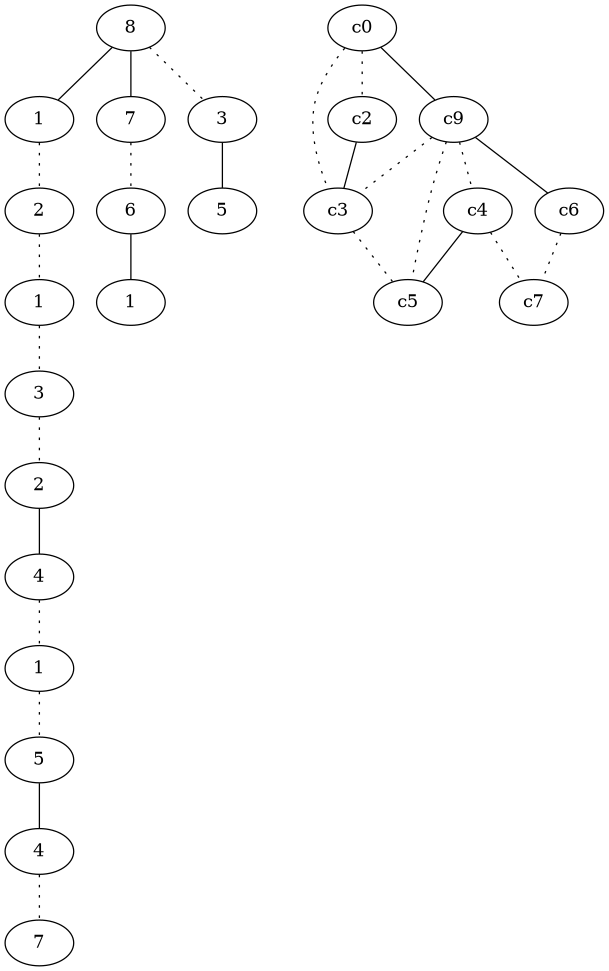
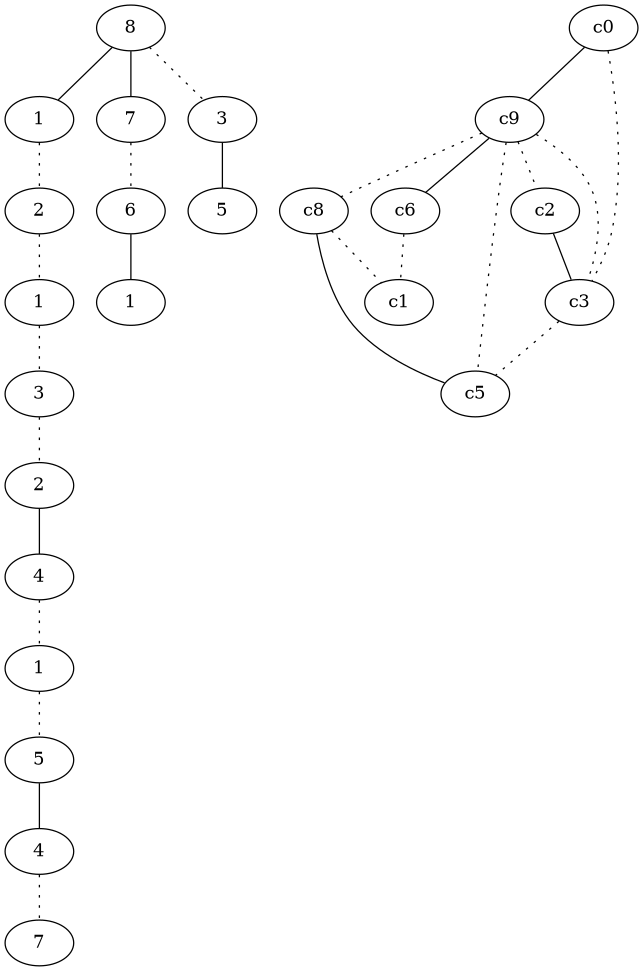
  graph {
    edge [style=dotted]
    n1 [label=8]
    n2 [label=1]
    n3 [label=7]
    n4 [label=3]
    n5 [label=2]
    n6 [label=6]
    n7 [label=5]
    n8 [label=1]
    n9 [label=3]
    n10 [label=2]
    n11 [label=4]
    n12 [label=1]
    n13 [label=5]
    n14 [label=4]
    n15 [label=7]
    n16 [label=1]
    n17 [label=c9]
    c0
    c3
    c2
-   c4
+   c4 [label=c8]
    c5
    c6
-   c7
+   c7 [label=c1]
    n1 -- n2 [style=""]
    n1 -- n3 [style=""]
    n1 -- n4
    n2 -- n5
    n3 -- n6
    n4 -- n7 [style=""]
    n5 -- n8
    n6 -- n16 [style=""]
    n8 -- n9
    n9 -- n10
    n10 -- n11 [style=""]
    n11 -- n12
    n12 -- n13
    n13 -- n14 [style=""]
    n14 -- n15
    n17 -- c3
-   c0 -- c2
+   n17 -- c2
    n17 -- c4
    n17 -- c5
    n17 -- c6 [style=""]
    c0 -- n17 [style=""]
    c0 -- c3
    c3 -- c5
    c2 -- c3 [style=solid]
    c4 -- c5 [style=""]
    c4 -- c7
    c6 -- c7
  }
